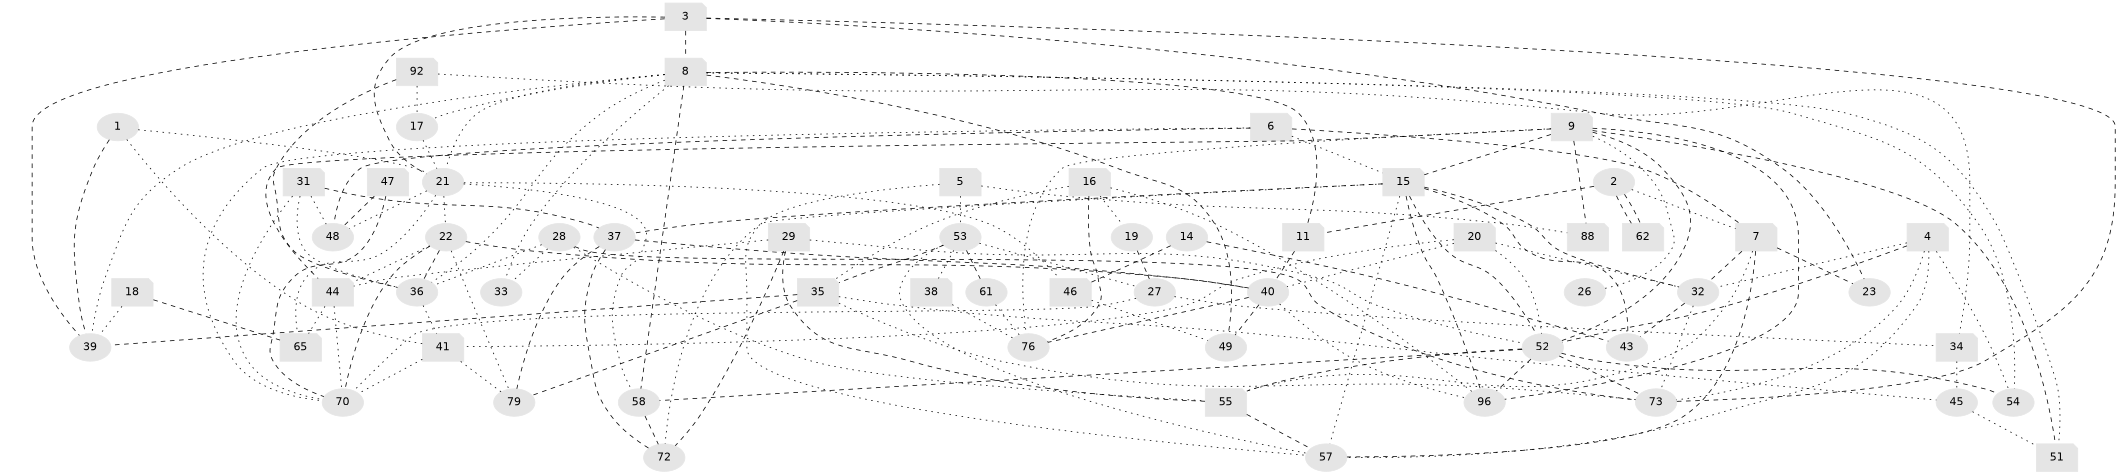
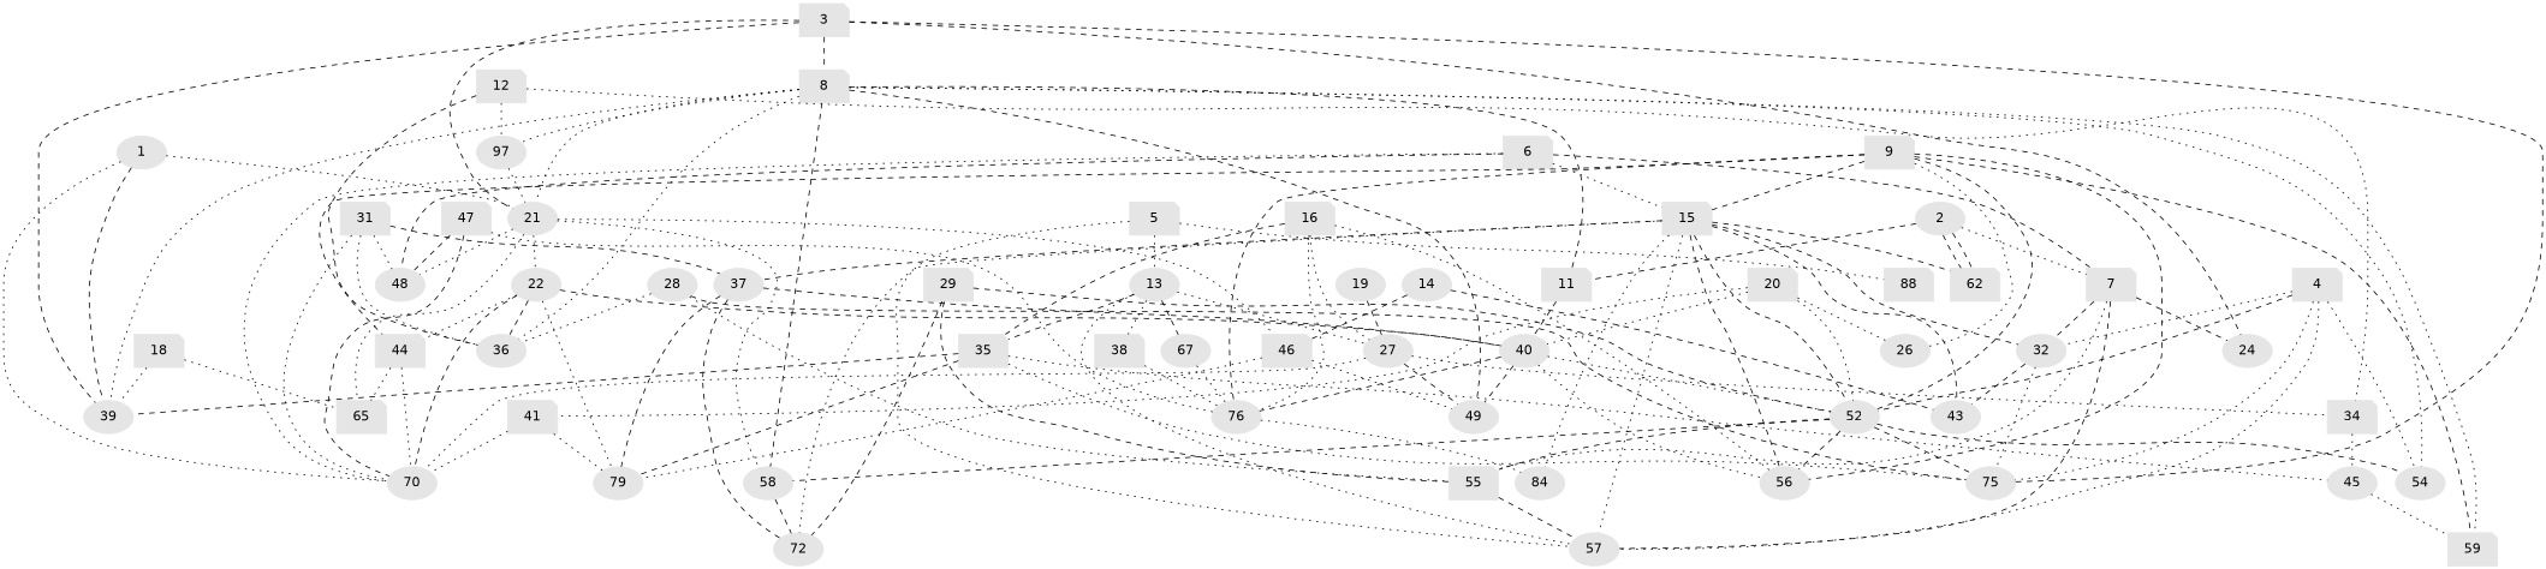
  graph {
    fontname="DejaVu Sans"
    node [color=gray90 fontname="DejaVu Sans" shape=ellipse style=filled]
    edge [fontname="DejaVu Sans" style=dotted]
    21 [super="+81"]
    48 [super="+83"]
    58
    46 [shape=note]
    65 [shape=note]
    22 [super="+68"]
    1
    39 [super="+51"]
    41 [shape=note super="+90"]
    70
    79 [super="+86"]
    7 [shape=note super="+25"]
-   23
+   23 [label=24]
    32
    57 [super="+73"]
    55 [shape=note]
    2
    11 [shape=note]
    62 [shape=note]
    40 [super="+80+71"]
    8 [shape=note super="+82+10"]
    54
-   17
-   33
+   17 [label=97]
    36 [super="+49"]
-   59 [shape=note label=51]
+   59 [shape=note]
    n27 [label=49]
    3 [shape=note]
-   75 [label=73]
+   75
    4 [shape=note super="+24"]
    52 [super="+77+63"]
    43
-   56 [label=96]
-   13 [super="+53" label=53]
+   56
+   13 [super="+53"]
    27 [super="+50"]
    35 [shape=note]
    38 [shape=note]
-   61
+   61 [label=67]
    5 [shape=note]
    88 [shape=note]
    6 [shape=note]
    15 [shape=note super="+64+30"]
    37 [super="+78"]
    72
+   84
    9 [shape=note super="+74"]
    26
    44 [shape=note super="+85+69"]
    76
-   12 [shape=note label=92]
+   12 [shape=note]
    34 [shape=note]
    45
    14
    16 [shape=note]
    19
    31 [shape=note super="+91"]
    18 [shape=note]
    20 [shape=note]
    28 [super="+42"]
    29 [shape=note]
    47 [shape=note]
    21 -- 48
    21 -- 58
    21 -- 46
    21 -- 65
    21 -- 22
    58 -- 72 [style=dashed]
+   46 -- 79
    46 -- n27
    22 -- 70 [style=dashed]
    22 -- 79
    22 -- 40 [style=dashed]
    22 -- 36 [style=dashed]
    22 -- 44
    1 -- 21
    1 -- 39 [style=dashed]
-   1 -- 41
+   1 -- 70
    41 -- 70
    41 -- 79
    7 -- 23 [style=dashed]
    7 -- 32 [style=dashed]
    7 -- 57 [style=dashed]
    7 -- 55
    32 -- 75
    32 -- 43 [style=dashed]
    55 -- 57 [style=dashed]
    2 -- 7
    2 -- 11 [style=dashed]
    2 -- 62 [style=dashed]
    2 -- 62 [style=dashed]
    11 -- 40 [style=dashed]
    40 -- n27 [style=dashed]
+   40 -- 52
    40 -- 56
    40 -- 76 [style=dashed]
    8 -- 21
    8 -- 58 [style=dashed]
    8 -- 39
    8 -- 11 [style=dashed]
    8 -- 54
    8 -- 17
-   8 -- 33
    8 -- 36
    8 -- 59
    8 -- n27 [style=dashed weight=2]
    17 -- 21
-   36 -- 41 [weight=2]
    3 -- 21 [style=dashed]
    3 -- 39 [style=dashed]
    3 -- 23 [style=dashed]
    3 -- 8 [style=dashed]
    3 -- 75 [style=dashed]
    4 -- 32
    4 -- 57
    4 -- 54
    4 -- 75
    4 -- 52 [style=dashed]
    52 -- 58 [style=dashed]
    52 -- 55 [style=dashed]
    52 -- 54 [style=dashed weight=2]
    52 -- 75 [style=dashed]
    52 -- 56 [style=dashed]
    13 -- 57
    13 -- 27
    13 -- 35 [style=dashed]
    13 -- 38
    13 -- 61 [style=dashed]
    27 -- 70 [weight=2]
+   27 -- n27 [style=dashed]
    27 -- 34
    35 -- 39 [style=dashed]
    35 -- 79 [style=dashed]
    35 -- 75
    35 -- 45
    38 -- 76
    61 -- 76
    5 -- 57
    5 -- 13
    5 -- 88
    6 -- 48 [style=dashed]
    6 -- 70
    6 -- 7 [style=dashed]
    6 -- 15
    15 -- 32 [style=dashed]
    15 -- 57
+   15 -- 62 [style=dashed]
    15 -- 52 [style=dashed]
    15 -- 43 [style=dashed]
    15 -- 56 [style=dashed]
    15 -- 37 [style=dashed]
    15 -- 72
+   15 -- 84
    37 -- 79 [style=dashed]
    37 -- 40 [style=dashed]
    37 -- 72 [style=dashed]
    9 -- 59 [style=dashed]
    9 -- 52 [style=dashed weight=2]
    9 -- 56 [style=dashed]
-   9 -- 88 [style=dashed weight=2]
    9 -- 15 [style=dashed]
    9 -- 26
    9 -- 44 [style=dashed weight=2]
-   9 -- 76
+   9 -- 76 [style=dashed]
    44 -- 65
    44 -- 70
+   76 -- 84
    12 -- 17
    12 -- 36 [style=dashed]
    12 -- 34
    34 -- 45
    45 -- 59
    14 -- 46 [style=dashed]
    14 -- 43 [style=dashed]
    16 -- 56
-   16 -- 35
-   16 -- 76 [style=dashed]
-   16 -- 19
+   16 -- 35 [style=dashed]
+   16 -- 76
+   16 -- 27
    19 -- 27 [style=dashed]
    31 -- 48
    31 -- 70
    31 -- 36
    31 -- 37 [style=dashed]
-   18 -- 65 [style=dashed]
+   18 -- 65
    18 -- 39
    20 -- 41
    20 -- 40
    20 -- 52
-   20 -- 32
+   20 -- 26
    28 -- 55
-   28 -- 33
    28 -- 36
    28 -- 75 [style=dashed]
    29 -- 55 [style=dashed]
-   29 -- 52
+   29 -- 52 [style=dashed]
    29 -- 72 [style=dashed]
-   29 -- 44
    47 -- 48 [style=dashed]
    47 -- 70 [style=dashed]
+   47 -- 76
  }
